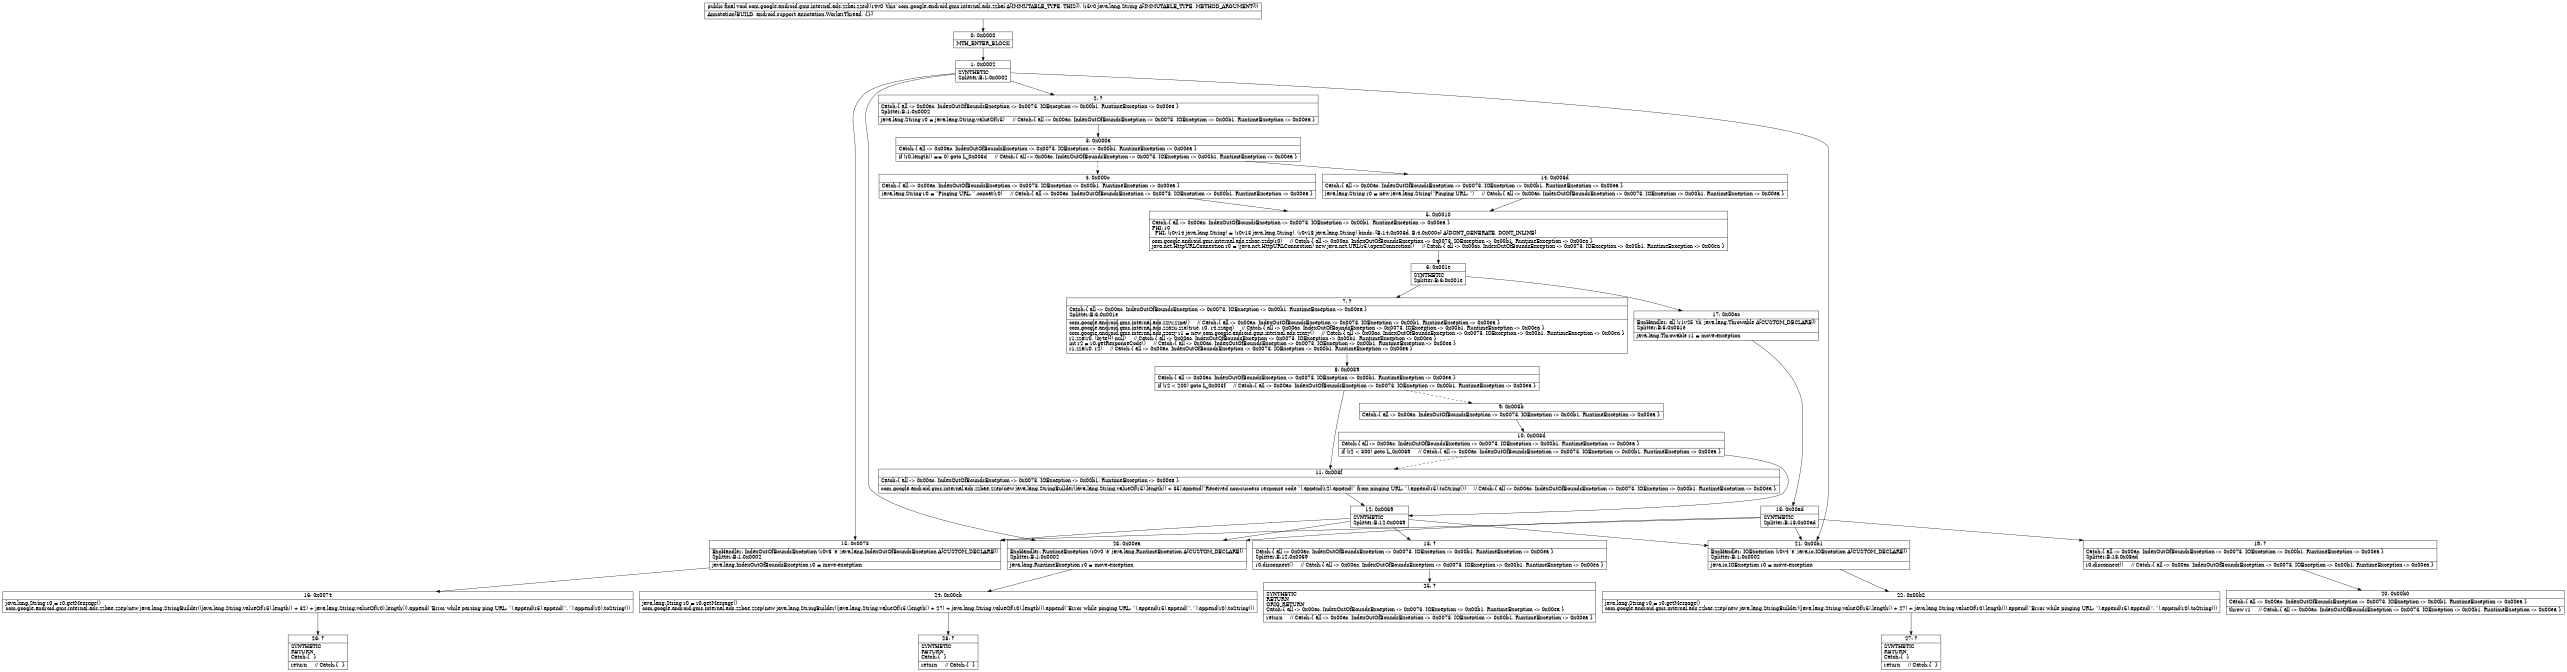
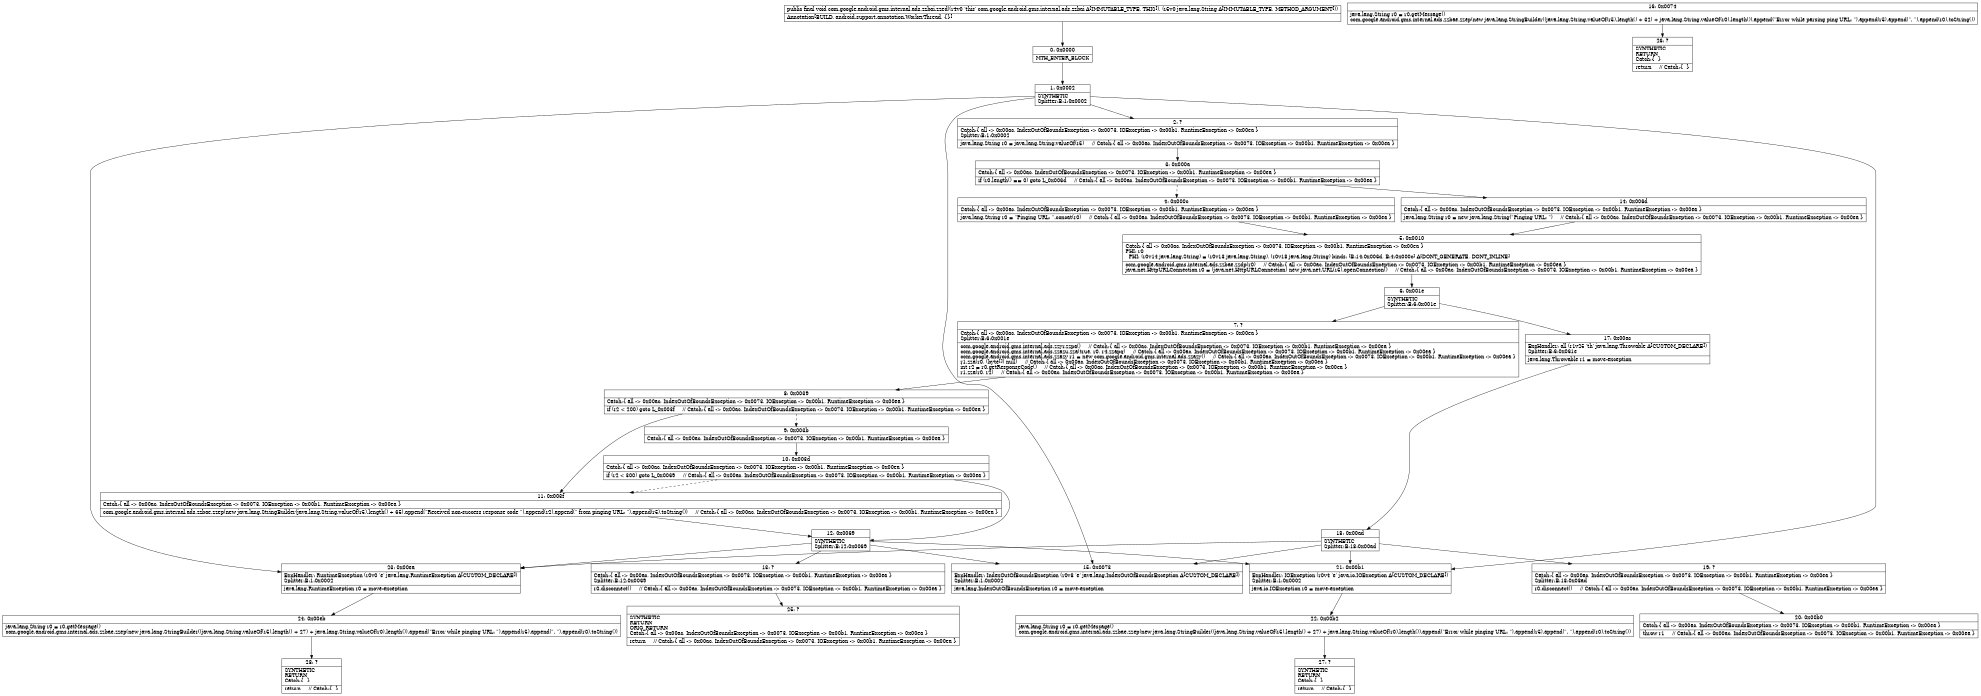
  digraph {
    node [shape=record]
    n1 [label="{0\:\ 0x0000|MTH_ENTER_BLOCK\l}"]
    n2 [label="{1\:\ 0x0002|SYNTHETIC\lSplitter:B:1:0x0002\l}"]
    n3 [label="{2\:\ ?|Catch:\{ all \-\> 0x00ac, IndexOutOfBoundsException \-\> 0x0073, IOException \-\> 0x00b1, RuntimeException \-\> 0x00ea \}\lSplitter:B:1:0x0002\l|java.lang.String r0 = java.lang.String.valueOf(r5)     \/\/ Catch:\{ all \-\> 0x00ac, IndexOutOfBoundsException \-\> 0x0073, IOException \-\> 0x00b1, RuntimeException \-\> 0x00ea \}\l}"]
    n4 [label="{15\:\ 0x0073|ExcHandler: IndexOutOfBoundsException (r0v8 'e' java.lang.IndexOutOfBoundsException A[CUSTOM_DECLARE])\lSplitter:B:1:0x0002\l|java.lang.IndexOutOfBoundsException r0 = move\-exception\l}"]
    n5 [label="{21\:\ 0x00b1|ExcHandler: IOException (r0v4 'e' java.io.IOException A[CUSTOM_DECLARE])\lSplitter:B:1:0x0002\l|java.io.IOException r0 = move\-exception\l}"]
    n6 [label="{23\:\ 0x00ea|ExcHandler: RuntimeException (r0v0 'e' java.lang.RuntimeException A[CUSTOM_DECLARE])\lSplitter:B:1:0x0002\l|java.lang.RuntimeException r0 = move\-exception\l}"]
    n7 [label="{3\:\ 0x000a|Catch:\{ all \-\> 0x00ac, IndexOutOfBoundsException \-\> 0x0073, IOException \-\> 0x00b1, RuntimeException \-\> 0x00ea \}\l|if (r0.length() == 0) goto L_0x006d     \/\/ Catch:\{ all \-\> 0x00ac, IndexOutOfBoundsException \-\> 0x0073, IOException \-\> 0x00b1, RuntimeException \-\> 0x00ea \}\l}"]
    n8 [label="{16\:\ 0x0074|java.lang.String r0 = r0.getMessage()\lcom.google.android.gms.internal.ads.zzbae.zzep(new java.lang.StringBuilder((java.lang.String.valueOf(r5).length() + 32) + java.lang.String.valueOf(r0).length()).append(\"Error while parsing ping URL: \").append(r5).append(\". \").append(r0).toString())\l}"]
    n9 [label="{22\:\ 0x00b2|java.lang.String r0 = r0.getMessage()\lcom.google.android.gms.internal.ads.zzbae.zzep(new java.lang.StringBuilder((java.lang.String.valueOf(r5).length() + 27) + java.lang.String.valueOf(r0).length()).append(\"Error while pinging URL: \").append(r5).append(\". \").append(r0).toString())\l}"]
    n10 [label="{24\:\ 0x00eb|java.lang.String r0 = r0.getMessage()\lcom.google.android.gms.internal.ads.zzbae.zzep(new java.lang.StringBuilder((java.lang.String.valueOf(r5).length() + 27) + java.lang.String.valueOf(r0).length()).append(\"Error while pinging URL: \").append(r5).append(\". \").append(r0).toString())\l}"]
    n11 [label="{4\:\ 0x000c|Catch:\{ all \-\> 0x00ac, IndexOutOfBoundsException \-\> 0x0073, IOException \-\> 0x00b1, RuntimeException \-\> 0x00ea \}\l|java.lang.String r0 = \"Pinging URL: \".concat(r0)     \/\/ Catch:\{ all \-\> 0x00ac, IndexOutOfBoundsException \-\> 0x0073, IOException \-\> 0x00b1, RuntimeException \-\> 0x00ea \}\l}"]
    n12 [label="{14\:\ 0x006d|Catch:\{ all \-\> 0x00ac, IndexOutOfBoundsException \-\> 0x0073, IOException \-\> 0x00b1, RuntimeException \-\> 0x00ea \}\l|java.lang.String r0 = new java.lang.String(\"Pinging URL: \")     \/\/ Catch:\{ all \-\> 0x00ac, IndexOutOfBoundsException \-\> 0x0073, IOException \-\> 0x00b1, RuntimeException \-\> 0x00ea \}\l}"]
    n13 [label="{5\:\ 0x0010|Catch:\{ all \-\> 0x00ac, IndexOutOfBoundsException \-\> 0x0073, IOException \-\> 0x00b1, RuntimeException \-\> 0x00ea \}\lPHI: r0 \l  PHI: (r0v14 java.lang.String) = (r0v13 java.lang.String), (r0v18 java.lang.String) binds: [B:14:0x006d, B:4:0x000c] A[DONT_GENERATE, DONT_INLINE]\l|com.google.android.gms.internal.ads.zzbae.zzdp(r0)     \/\/ Catch:\{ all \-\> 0x00ac, IndexOutOfBoundsException \-\> 0x0073, IOException \-\> 0x00b1, RuntimeException \-\> 0x00ea \}\ljava.net.HttpURLConnection r0 = (java.net.HttpURLConnection) new java.net.URL(r5).openConnection()     \/\/ Catch:\{ all \-\> 0x00ac, IndexOutOfBoundsException \-\> 0x0073, IOException \-\> 0x00b1, RuntimeException \-\> 0x00ea \}\l}"]
    n14 [label="{6\:\ 0x001e|SYNTHETIC\lSplitter:B:6:0x001e\l}"]
    n15 [label="{7\:\ ?|Catch:\{ all \-\> 0x00ac, IndexOutOfBoundsException \-\> 0x0073, IOException \-\> 0x00b1, RuntimeException \-\> 0x00ea \}\lSplitter:B:6:0x001e\l|com.google.android.gms.internal.ads.zzyr.zzpa()     \/\/ Catch:\{ all \-\> 0x00ac, IndexOutOfBoundsException \-\> 0x0073, IOException \-\> 0x00b1, RuntimeException \-\> 0x00ea \}\lcom.google.android.gms.internal.ads.zzazu.zza(true, r0, r4.zzapq)     \/\/ Catch:\{ all \-\> 0x00ac, IndexOutOfBoundsException \-\> 0x0073, IOException \-\> 0x00b1, RuntimeException \-\> 0x00ea \}\lcom.google.android.gms.internal.ads.zzazy r1 = new com.google.android.gms.internal.ads.zzazy()     \/\/ Catch:\{ all \-\> 0x00ac, IndexOutOfBoundsException \-\> 0x0073, IOException \-\> 0x00b1, RuntimeException \-\> 0x00ea \}\lr1.zza(r0, (byte[]) null)     \/\/ Catch:\{ all \-\> 0x00ac, IndexOutOfBoundsException \-\> 0x0073, IOException \-\> 0x00b1, RuntimeException \-\> 0x00ea \}\lint r2 = r0.getResponseCode()     \/\/ Catch:\{ all \-\> 0x00ac, IndexOutOfBoundsException \-\> 0x0073, IOException \-\> 0x00b1, RuntimeException \-\> 0x00ea \}\lr1.zza(r0, r2)     \/\/ Catch:\{ all \-\> 0x00ac, IndexOutOfBoundsException \-\> 0x0073, IOException \-\> 0x00b1, RuntimeException \-\> 0x00ea \}\l}"]
    n16 [label="{17\:\ 0x00ac|ExcHandler: all (r1v25 'th' java.lang.Throwable A[CUSTOM_DECLARE])\lSplitter:B:6:0x061e\l|java.lang.Throwable r1 = move\-exception\l}"]
    n17 [label="{8\:\ 0x0039|Catch:\{ all \-\> 0x00ac, IndexOutOfBoundsException \-\> 0x0073, IOException \-\> 0x00b1, RuntimeException \-\> 0x00ea \}\l|if (r2 \< 200) goto L_0x003f     \/\/ Catch:\{ all \-\> 0x00ac, IndexOutOfBoundsException \-\> 0x0073, IOException \-\> 0x00b1, RuntimeException \-\> 0x00ea \}\l}"]
    n18 [label="{18\:\ 0x00ad|SYNTHETIC\lSplitter:B:18:0x00ad\l}"]
    n19 [label="{9\:\ 0x003b|Catch:\{ all \-\> 0x00ac, IndexOutOfBoundsException \-\> 0x0073, IOException \-\> 0x00b1, RuntimeException \-\> 0x00ea \}\l}"]
    n20 [label="{11\:\ 0x003f|Catch:\{ all \-\> 0x00ac, IndexOutOfBoundsException \-\> 0x0073, IOException \-\> 0x00b1, RuntimeException \-\> 0x00ea \}\l|com.google.android.gms.internal.ads.zzbae.zzep(new java.lang.StringBuilder(java.lang.String.valueOf(r5).length() + 65).append(\"Received non\-success response code \").append(r2).append(\" from pinging URL: \").append(r5).toString())     \/\/ Catch:\{ all \-\> 0x00ac, IndexOutOfBoundsException \-\> 0x0073, IOException \-\> 0x00b1, RuntimeException \-\> 0x00ea \}\l}"]
    n21 [label="{10\:\ 0x003d|Catch:\{ all \-\> 0x00ac, IndexOutOfBoundsException \-\> 0x0073, IOException \-\> 0x00b1, RuntimeException \-\> 0x00ea \}\l|if (r2 \< 300) goto L_0x0069     \/\/ Catch:\{ all \-\> 0x00ac, IndexOutOfBoundsException \-\> 0x0073, IOException \-\> 0x00b1, RuntimeException \-\> 0x00ea \}\l}"]
    n22 [label="{12\:\ 0x0069|SYNTHETIC\lSplitter:B:12:0x0069\l}"]
    n23 [label="{13\:\ ?|Catch:\{ all \-\> 0x00ac, IndexOutOfBoundsException \-\> 0x0073, IOException \-\> 0x00b1, RuntimeException \-\> 0x00ea \}\lSplitter:B:12:0x0069\l|r0.disconnect()     \/\/ Catch:\{ all \-\> 0x00ac, IndexOutOfBoundsException \-\> 0x0073, IOException \-\> 0x00b1, RuntimeException \-\> 0x00ea \}\l}"]
    n24 [label="{25\:\ ?|SYNTHETIC\lRETURN\lORIG_RETURN\lCatch:\{ all \-\> 0x00ac, IndexOutOfBoundsException \-\> 0x0073, IOException \-\> 0x00b1, RuntimeException \-\> 0x00ea \}\l|return     \/\/ Catch:\{ all \-\> 0x00ac, IndexOutOfBoundsException \-\> 0x0073, IOException \-\> 0x00b1, RuntimeException \-\> 0x00ea \}\l}"]
    n25 [label="{26\:\ ?|SYNTHETIC\lRETURN\lCatch:\{  \}\l|return     \/\/ Catch:\{  \}\l}"]
    n26 [label="{19\:\ ?|Catch:\{ all \-\> 0x00ac, IndexOutOfBoundsException \-\> 0x0073, IOException \-\> 0x00b1, RuntimeException \-\> 0x00ea \}\lSplitter:B:18:0x08ad\l|r0.disconnect()     \/\/ Catch:\{ all \-\> 0x00ac, IndexOutOfBoundsException \-\> 0x0073, IOException \-\> 0x00b1, RuntimeException \-\> 0x00ea \}\l}"]
    n27 [label="{20\:\ 0x00b0|Catch:\{ all \-\> 0x00ac, IndexOutOfBoundsException \-\> 0x0073, IOException \-\> 0x00b1, RuntimeException \-\> 0x00ea \}\l|throw r1     \/\/ Catch:\{ all \-\> 0x00ac, IndexOutOfBoundsException \-\> 0x0073, IOException \-\> 0x00b1, RuntimeException \-\> 0x00ea \}\l}"]
    n28 [label="{27\:\ ?|SYNTHETIC\lRETURN\lCatch:\{  \}\l|return     \/\/ Catch:\{  \}\l}"]
    n29 [label="{28\:\ ?|SYNTHETIC\lRETURN\lCatch:\{  \}\l|return     \/\/ Catch:\{  \}\l}"]
    n30 [label="{public final void com.google.android.gms.internal.ads.zzbai.zzed((r4v0 'this' com.google.android.gms.internal.ads.zzbai A[IMMUTABLE_TYPE, THIS]), (r5v0 java.lang.String A[IMMUTABLE_TYPE, METHOD_ARGUMENT]))  | Annotation[BUILD, android.support.annotation.WorkerThread, \{\}]\l}"]
    n1 -> n2
    n2 -> n3
    n2 -> n4
    n2 -> n5
    n2 -> n6
    n3 -> n7
-   n4 -> n8
    n5 -> n9
    n6 -> n10
    n7 -> n11 [style=dashed]
    n7 -> n12
    n8 -> n25
    n9 -> n28
    n10 -> n29
    n11 -> n13
    n12 -> n13
    n13 -> n14
    n14 -> n15
    n14 -> n16
    n15 -> n17
    n16 -> n18
    n17 -> n19 [style=dashed]
    n17 -> n20
    n18 -> n4
    n18 -> n5
    n18 -> n6
    n18 -> n26
    n19 -> n21
    n20 -> n22
    n21 -> n20 [style=dashed]
    n21 -> n22
    n22 -> n4
    n22 -> n5
    n22 -> n6
    n22 -> n23
    n23 -> n24
    n26 -> n27
    n30 -> n1
  }
